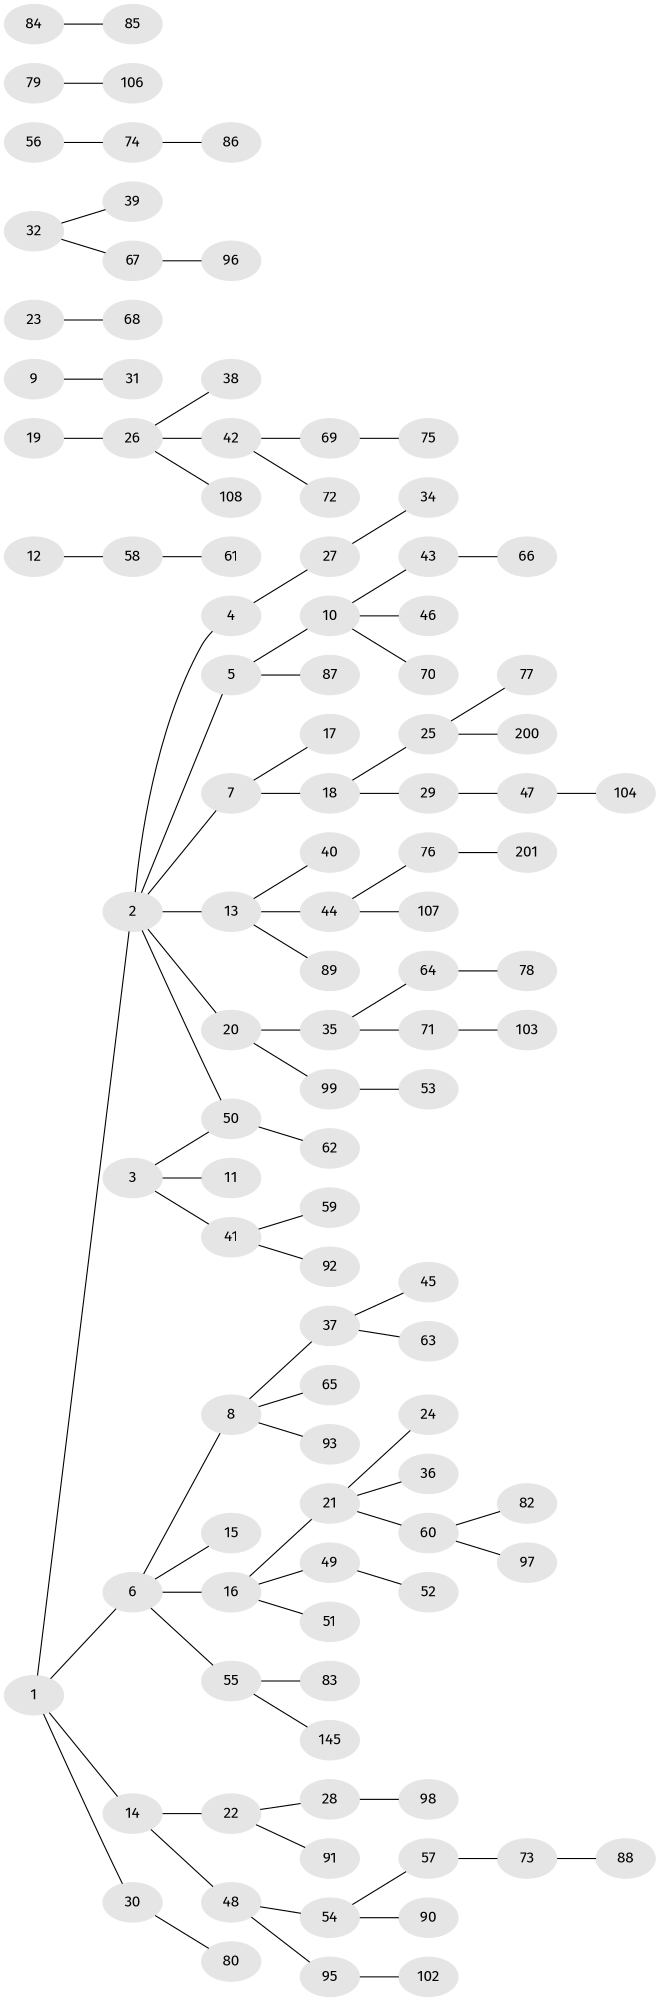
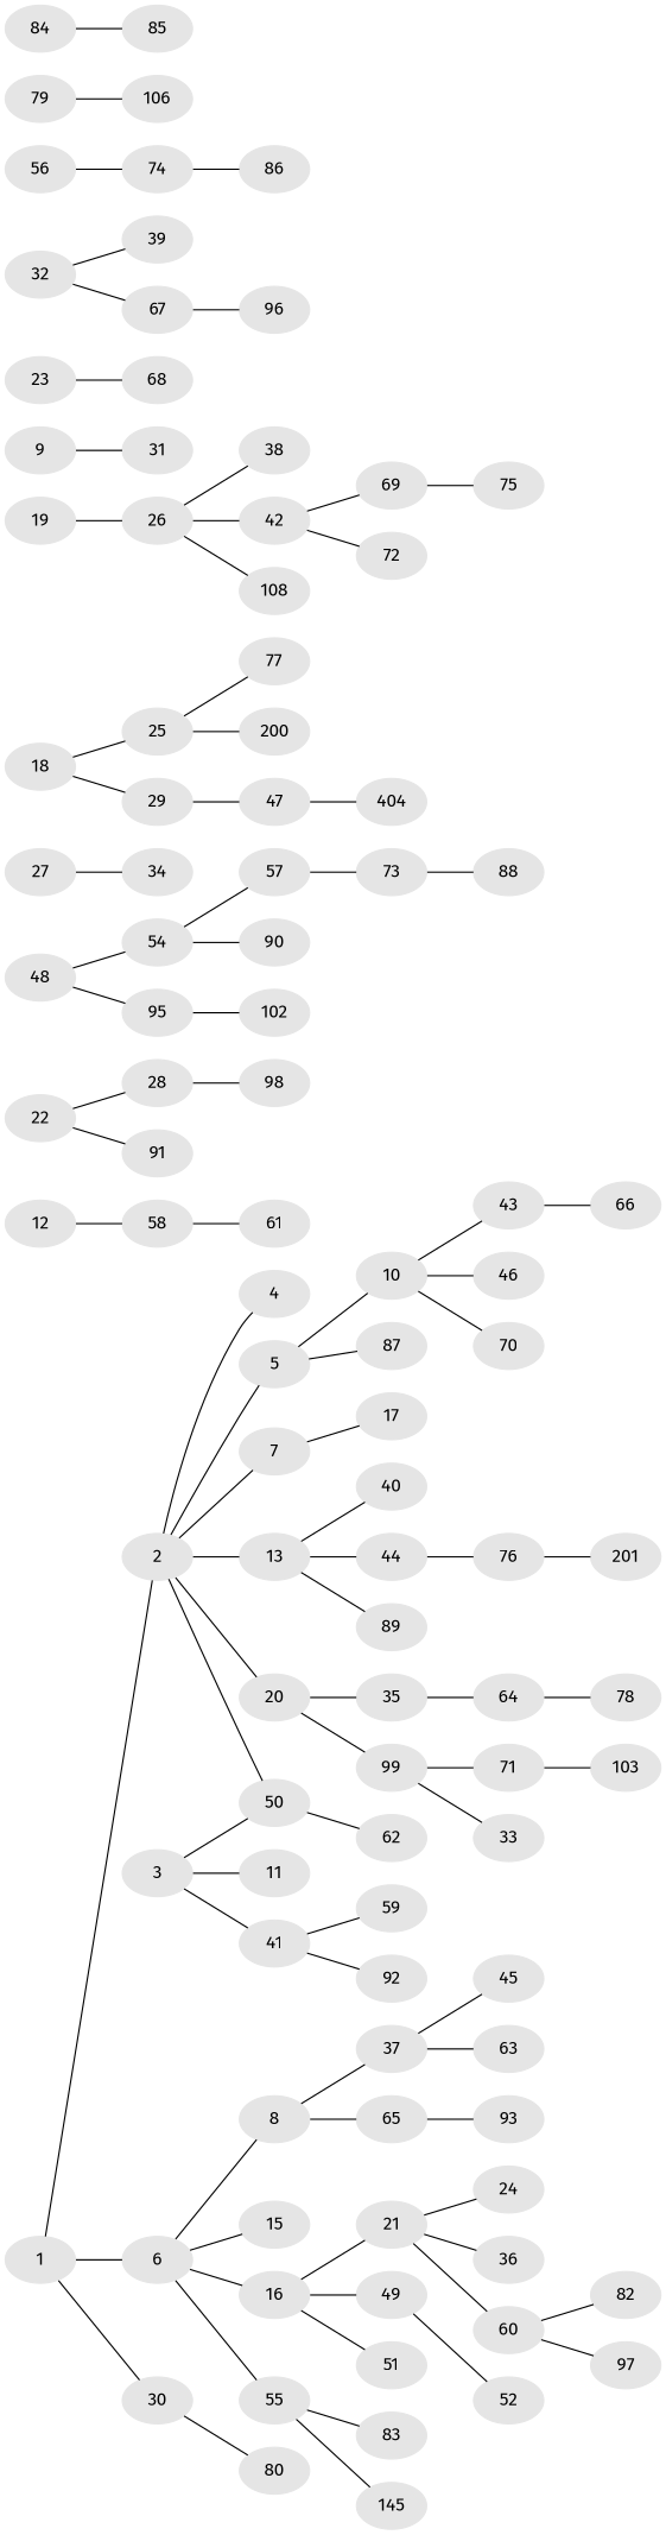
  graph {
    fontname="Fira Sans"
    rankdir=LR
    node [color=gray90 fontname="Fira Sans" style=filled]
    edge [fontname="Fira Sans"]
    1
    2
    6
-   14
    30
    4
    5
    7
    13
    20
    50
    8
    15
    16
    55
    12
    58
    22
    48
    80
    3
    11
    41
    27
    10
    87
    17
    18
    40
    44
    89
    35
    99
    59
    92
    62
    34
    43
    46
    70
    37
    65
    93
    21
    49
    51
    19
    26
    83
    n50 [label=145]
    25
    29
    9
    31
    45
    63
    66
    61
    76
-   107
    28
    91
    54
    95
    24
    36
    60
    52
    77
    n70 [label=200]
    47
    23
    68
    38
    42
    108
    64
    71
-   53
+   53 [label=33]
    82
    97
    98
    69
    72
-   104
+   104 [label=404]
    32
    39
    67
    96
    56
    74
    79
    106
    78
    103
    75
    n97 [label=201]
    57
    90
    102
    73
    84
    85
    86
    88
    1 -- 2
    1 -- 6
-   1 -- 14
    1 -- 30
    2 -- 4
    2 -- 5
    2 -- 7
    2 -- 13
    2 -- 20
    2 -- 50
    6 -- 8
    6 -- 15
    6 -- 16
    6 -- 55
-   14 -- 22
-   14 -- 48
    30 -- 80
-   4 -- 27
    5 -- 10
    5 -- 87
    7 -- 17
-   7 -- 18
    13 -- 40
    13 -- 44
    13 -- 89
    20 -- 35
    20 -- 99
    50 -- 62
    8 -- 37
    8 -- 65
-   8 -- 93
+   65 -- 93
    16 -- 21
    16 -- 49
    16 -- 51
    55 -- 83
    55 -- n50
    12 -- 58
    58 -- 61
    22 -- 28
    22 -- 91
    48 -- 54
    48 -- 95
    3 -- 50
    3 -- 11
    3 -- 41
    41 -- 59
    41 -- 92
    27 -- 34
    10 -- 43
    10 -- 46
    10 -- 70
    18 -- 25
    18 -- 29
    44 -- 76
-   44 -- 107
    35 -- 64
-   35 -- 71
+   99 -- 71
    99 -- 53
    43 -- 66
    37 -- 45
    37 -- 63
    21 -- 24
    21 -- 36
    21 -- 60
    49 -- 52
    19 -- 26
    26 -- 38
    26 -- 42
    26 -- 108
    25 -- 77
    25 -- n70
    29 -- 47
    9 -- 31
    76 -- n97
    28 -- 98
    54 -- 57
    54 -- 90
    95 -- 102
    60 -- 82
    60 -- 97
    47 -- 104
    23 -- 68
    42 -- 69
    42 -- 72
    64 -- 78
    71 -- 103
    69 -- 75
    32 -- 39
    32 -- 67
    67 -- 96
    56 -- 74
    74 -- 86
    79 -- 106
    57 -- 73
    73 -- 88
    84 -- 85
  }
